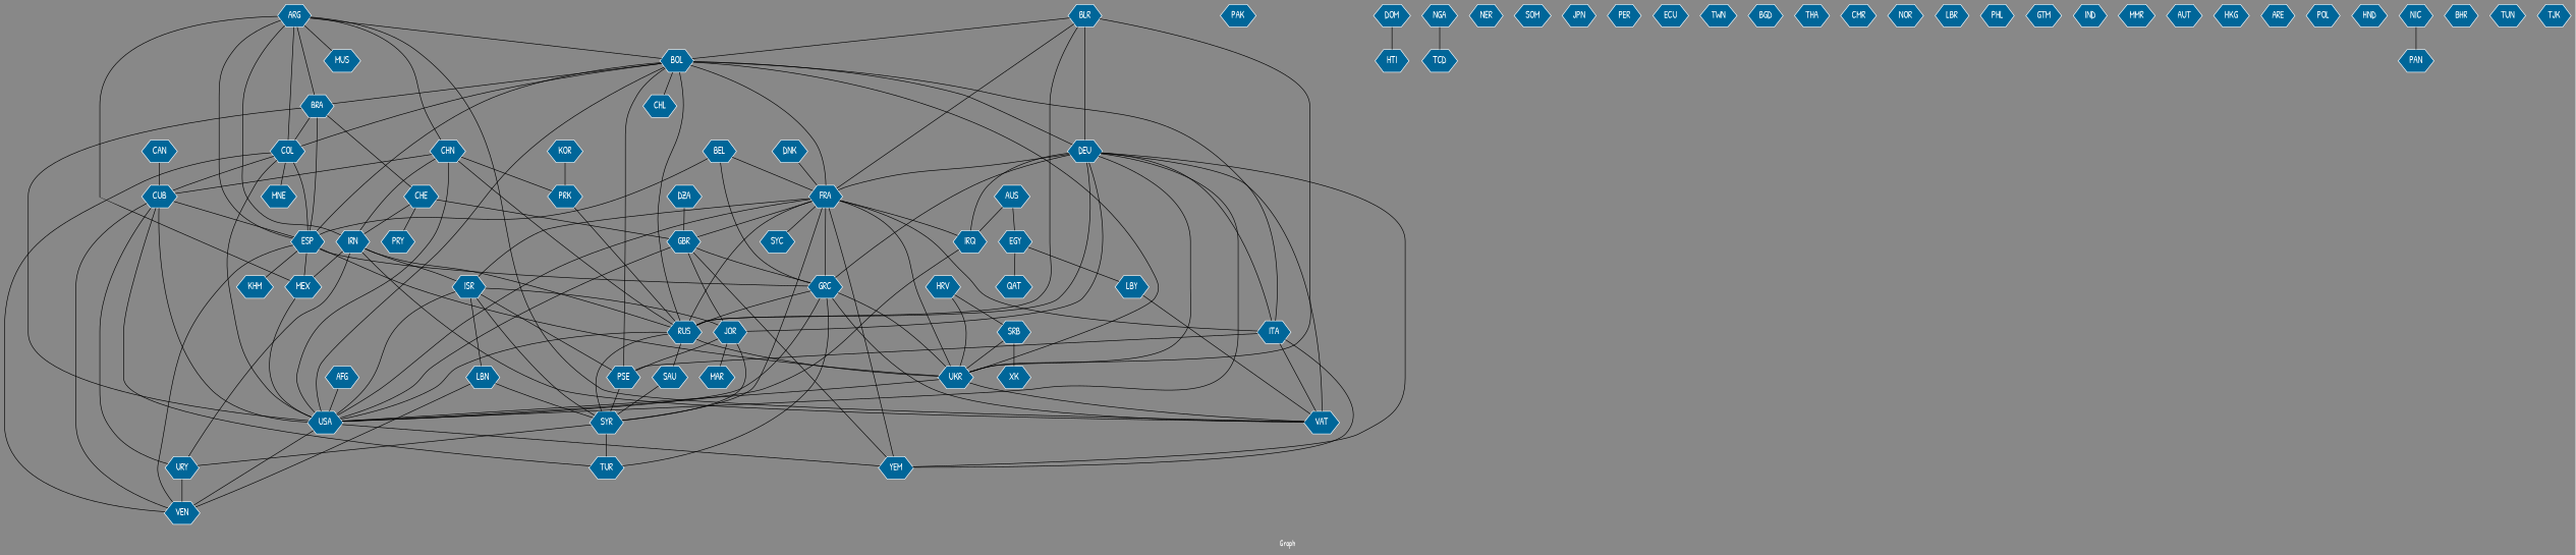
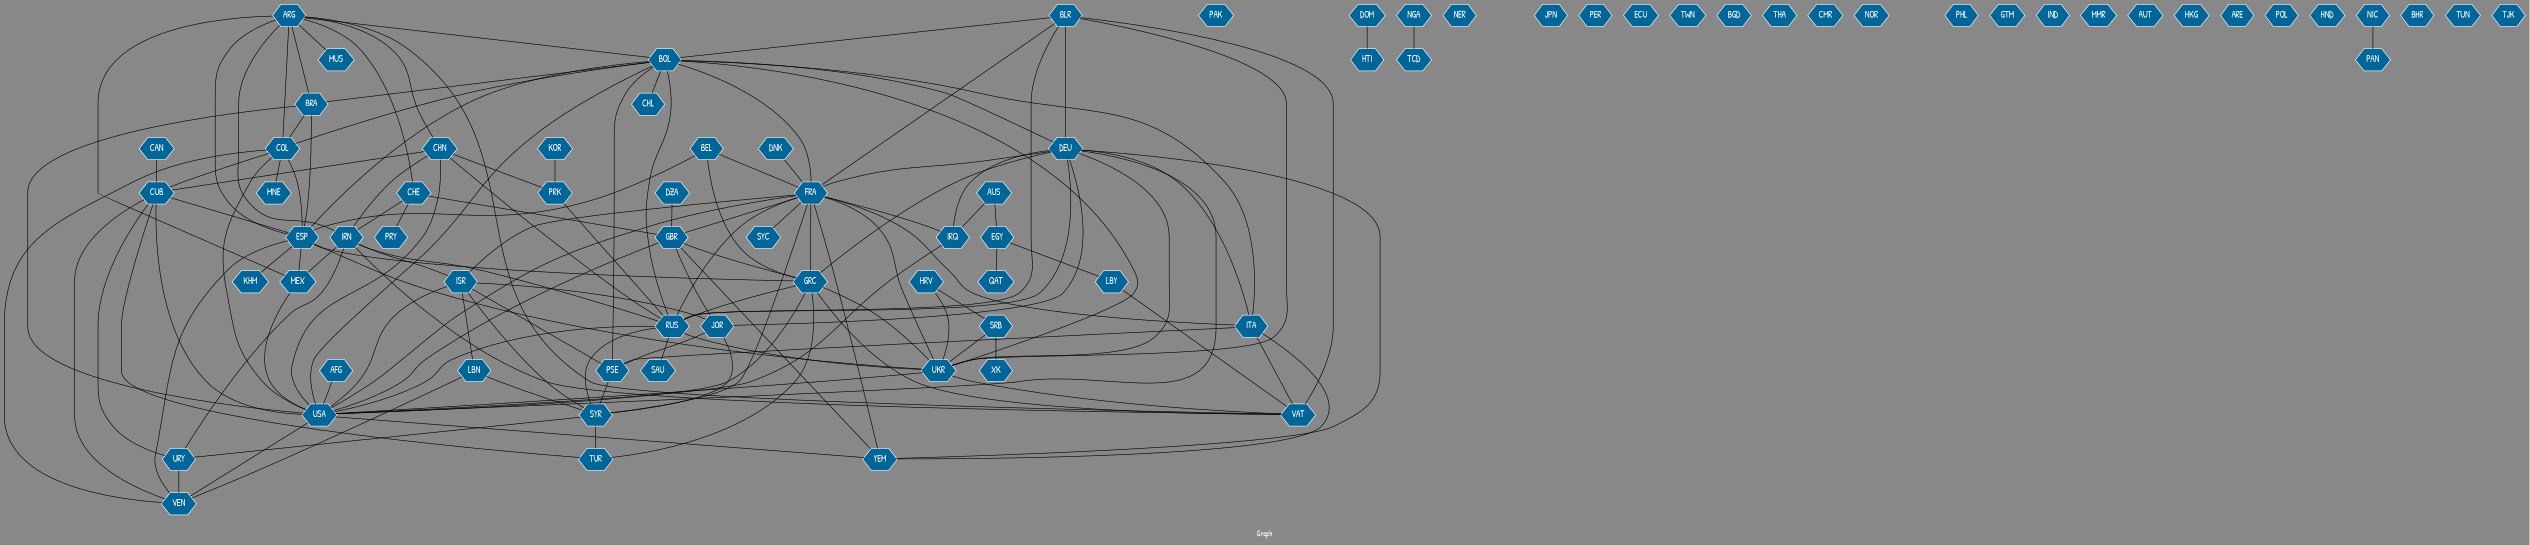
  graph {
    bgcolor="#888888"
    fontcolor=white
    fontname="Patrick Hand"
    fontsize=12
    label="Graph"
    node [color=white fillcolor="#006699" fontcolor=white fontname="Patrick Hand" shape=hexagon style=filled]
    edge [arrowhead=open color=black fontcolor=white fontname="Patrick Hand" fontsize=12 weight=1]
    n1 [label=CHN]
    n2 [label=RUS]
    n3 [label=USA]
    n4 [label=CUB]
    n5 [label=IRN]
    n6 [label=PRK]
    n7 [label=UKR]
    n8 [label=SYR]
    n9 [label=SAU]
    n10 [label=VEN]
    n11 [label=YEM]
    n12 [label=ESP]
    n13 [label=TUR]
    n14 [label=URY]
    n15 [label=VAT]
    n16 [label=MEX]
    n17 [label=ISR]
    n18 [label=BRA]
    n19 [label=COL]
    n20 [label=GRC]
    n21 [label=KHM]
    n22 [label=MNE]
    n23 [label=BOL]
    n24 [label=CHL]
    n25 [label=DEU]
    n26 [label=FRA]
    n27 [label=ITA]
    n28 [label=PSE]
    n29 [label=IRQ]
    n30 [label=JOR]
    n31 [label=GBR]
    n32 [label=SYC]
    n33 [label=ARG]
    n34 [label=CHE]
    n35 [label=MUS]
    n36 [label=PRY]
-   n37 [label=MAR]
    n38 [label=BLR]
    n39 [label=LBN]
    n40 [label=AFG]
    n41 [label=BEL]
    n42 [label=PAK]
    n43 [label=HTI]
    n44 [label=DOM]
    n45 [label=NGA]
    n46 [label=TCD]
    n47 [label=SRB]
    n48 [label=XK]
    n49 [label=HRV]
    n50 [label=NER]
    n51 [label=AUS]
    n52 [label=EGY]
    n53 [label=LBY]
    n54 [label=QAT]
-   n55 [label=SOM]
    n56 [label=JPN]
    n57 [label=DNK]
    n58 [label=PER]
    n59 [label=ECU]
    n60 [label=TWN]
    n61 [label=DZA]
    n62 [label=BGD]
    n63 [label=THA]
    n64 [label=CAN]
    n65 [label=CMR]
    n66 [label=NOR]
-   n67 [label=LBR]
    n68 [label=PHL]
    n69 [label=GTM]
    n70 [label=IND]
    n71 [label=MMR]
    n72 [label=KOR]
    n73 [label=AUT]
    n74 [label=HKG]
    n75 [label=ARE]
    n76 [label=POL]
    n77 [label=HND]
    n78 [label=PAN]
    n79 [label=NIC]
    n80 [label=BHR]
    n81 [label=TUN]
    n82 [label=TJK]
    n1 -- n2
    n1 -- n3
    n1 -- n4
    n1 -- n5
    n1 -- n6
    n2 -- n3
    n2 -- n7 [weight=24]
    n2 -- n8
    n2 -- n9
    n3 -- n10
    n3 -- n11 [weight=2]
    n4 -- n3 [weight=9]
    n4 -- n10
    n4 -- n12 [weight=2]
    n4 -- n13
    n4 -- n14
    n5 -- n2
    n5 -- n14 [weight=3]
    n5 -- n15
    n5 -- n16
    n5 -- n17 [weight=3]
    n6 -- n2
    n7 -- n3 [weight=4]
    n7 -- n15
    n8 -- n13 [weight=2]
    n8 -- n14
-   n9 -- n8
    n12 -- n7 [weight=2]
    n12 -- n10
    n12 -- n16
    n12 -- n20 [weight=3]
    n12 -- n21
    n14 -- n10
    n16 -- n3 [weight=2]
    n17 -- n3
    n17 -- n8
    n17 -- n28 [weight=5]
    n17 -- n30 [weight=2]
    n17 -- n39
    n18 -- n3 [weight=2]
    n18 -- n12
    n18 -- n19
    n19 -- n3 [weight=2]
    n19 -- n4 [weight=3]
    n19 -- n10
    n19 -- n12
    n19 -- n22
    n20 -- n2 [weight=4]
    n20 -- n3
    n20 -- n7
    n20 -- n13
    n20 -- n15
    n23 -- n2
    n23 -- n3
    n23 -- n7 [weight=4]
    n23 -- n12
    n23 -- n18
    n23 -- n19 [weight=6]
    n23 -- n24
    n23 -- n25 [weight=2]
    n23 -- n26 [weight=2]
    n23 -- n27
    n23 -- n28
    n25 -- n2 [weight=7]
    n25 -- n3 [weight=2]
    n25 -- n7 [weight=12]
    n25 -- n11
-   n25 -- n15 [weight=3]
+   n38 -- n15 [weight=3]
    n25 -- n20 [weight=16]
    n25 -- n26 [weight=9]
    n25 -- n27
    n25 -- n29
    n25 -- n30
    n26 -- n2 [weight=7]
    n26 -- n3
    n26 -- n7 [weight=8]
    n26 -- n8
    n26 -- n11
    n26 -- n17
    n26 -- n20
    n26 -- n27
    n26 -- n29
    n26 -- n31
    n26 -- n32 [weight=2]
    n27 -- n11
    n27 -- n15
    n27 -- n28
    n28 -- n8
    n29 -- n3
    n30 -- n8
    n30 -- n28
-   n30 -- n37
    n31 -- n3 [weight=3]
    n31 -- n11
    n31 -- n20 [weight=3]
    n31 -- n30
    n33 -- n1
    n33 -- n5
    n33 -- n12 [weight=2]
    n33 -- n15
    n33 -- n16 [weight=2]
    n33 -- n18
    n33 -- n19
    n33 -- n23
-   n18 -- n34
+   n33 -- n34
    n33 -- n35
    n34 -- n5
    n34 -- n31
    n34 -- n36
    n38 -- n2 [weight=6]
    n38 -- n7 [weight=8]
    n38 -- n23 [weight=2]
    n38 -- n25 [weight=3]
    n38 -- n26 [weight=2]
    n39 -- n8
    n39 -- n10 [weight=2]
    n40 -- n3 [weight=2]
    n41 -- n12
    n41 -- n20 [weight=2]
    n41 -- n26
    n44 -- n43 [weight=2]
    n45 -- n46 [weight=3]
    n47 -- n7
    n47 -- n48 [weight=2]
    n49 -- n7
    n49 -- n47 [weight=2]
    n51 -- n29
    n51 -- n52
    n52 -- n53 [weight=4]
    n52 -- n54 [weight=3]
    n53 -- n15
    n57 -- n26
    n61 -- n31
    n64 -- n4 [weight=2]
    n72 -- n6
    n79 -- n78
  }
